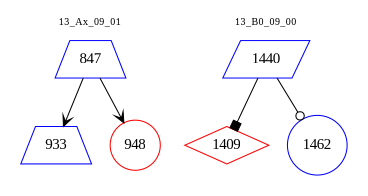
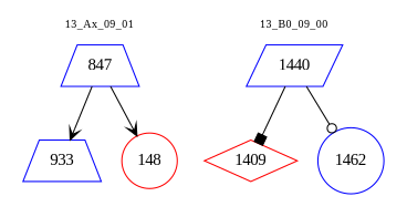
  digraph {
    fontname="Liberation Serif"
    node [color=blue fontname="Liberation Serif" shape=trapezium]
    edge [arrowhead=vee color=black fontname="Liberation Serif"]
    n1 [label=847]
    n2 [label=933]
-   n3 [color=red label=948 shape=circle]
+   n3 [color=red label=148 shape=circle]
    n4 [label=1440 shape=parallelogram]
    n5 [color=red label=1409 shape=diamond]
    n6 [label=1462 shape=circle]
    subgraph cluster_1 {
      color=white
      fontsize=10
      label="13_Ax_09_01"
      n1
      n2
      n3
    }
    subgraph cluster_2 {
      color=white
      fontsize=10
      label="13_B0_09_00"
      n4
      n5
      n6
    }
    n1 -> n2
    n1 -> n3
    n4 -> n5 [arrowhead=box]
    n4 -> n6 [arrowhead=odot]
  }
